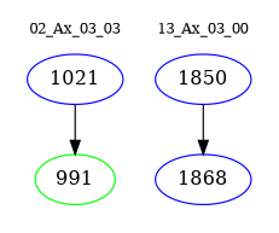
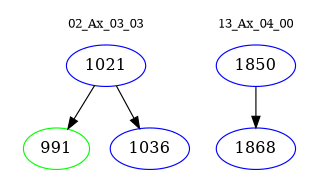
  digraph {
    node [color=blue]
    edge [color=black]
    n1 [label=1021]
    n2 [color=green label=991]
+   n3 [label=1036]
    n4 [label=1850]
    n5 [label=1868]
    subgraph cluster_1 {
      color=white
      fontsize=10
      label="02_Ax_03_03"
      n1
      n2
+     n3
    }
    subgraph cluster_2 {
      color=white
      fontsize=10
-     label="13_Ax_03_00"
+     label="13_Ax_04_00"
      n4
      n5
    }
    n1 -> n2
+   n1 -> n3
    n4 -> n5
  }
